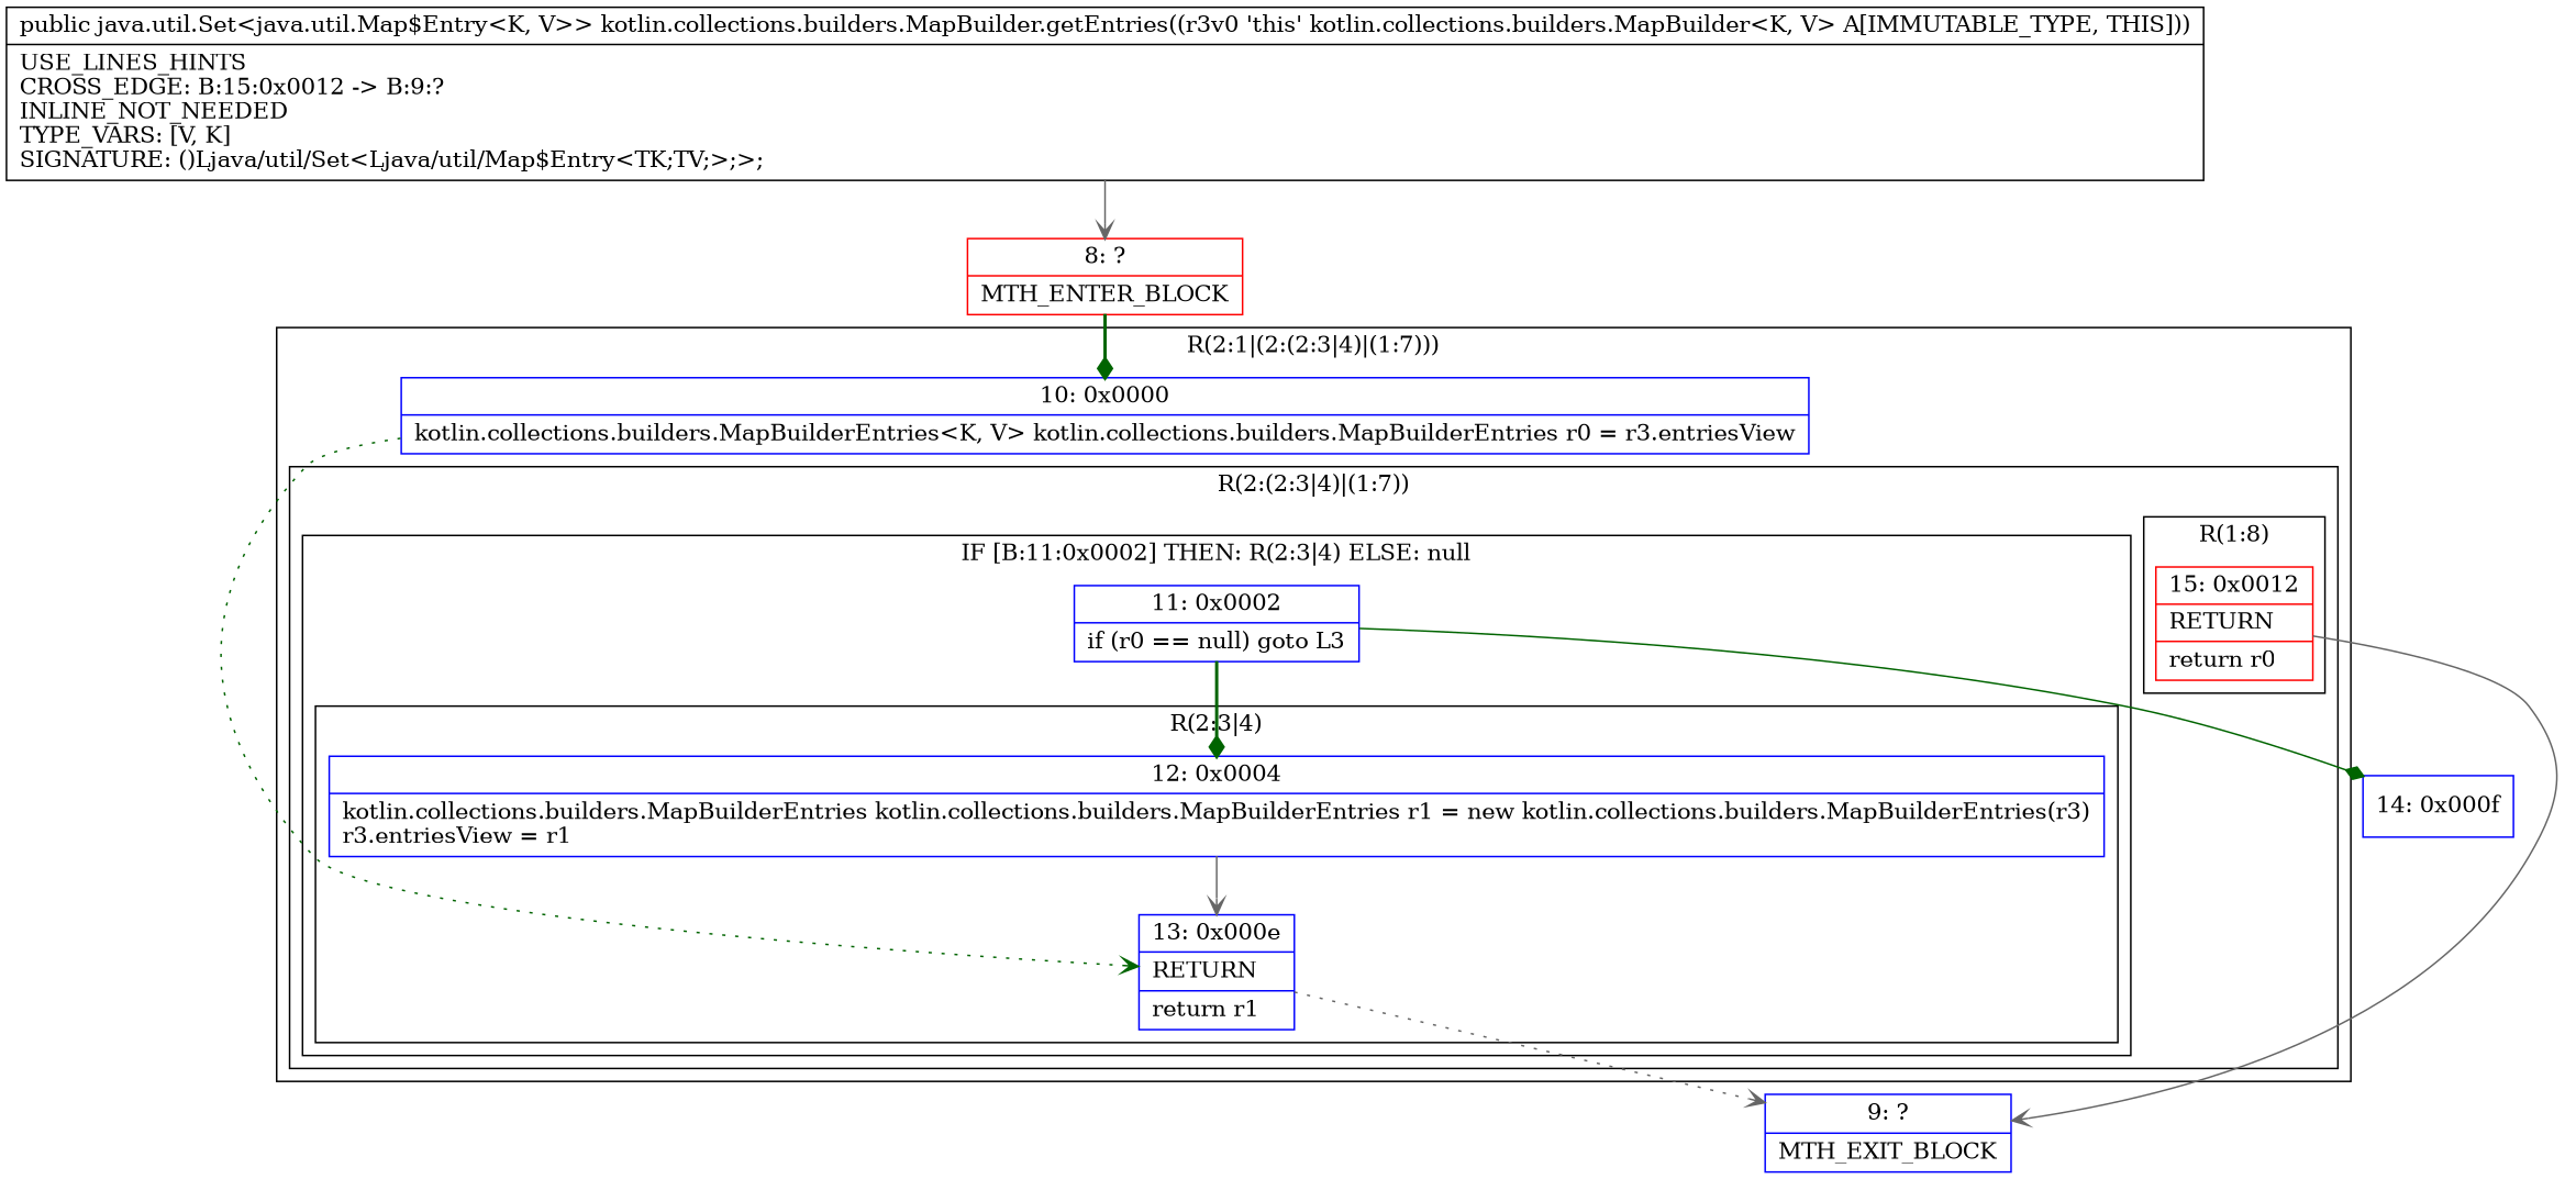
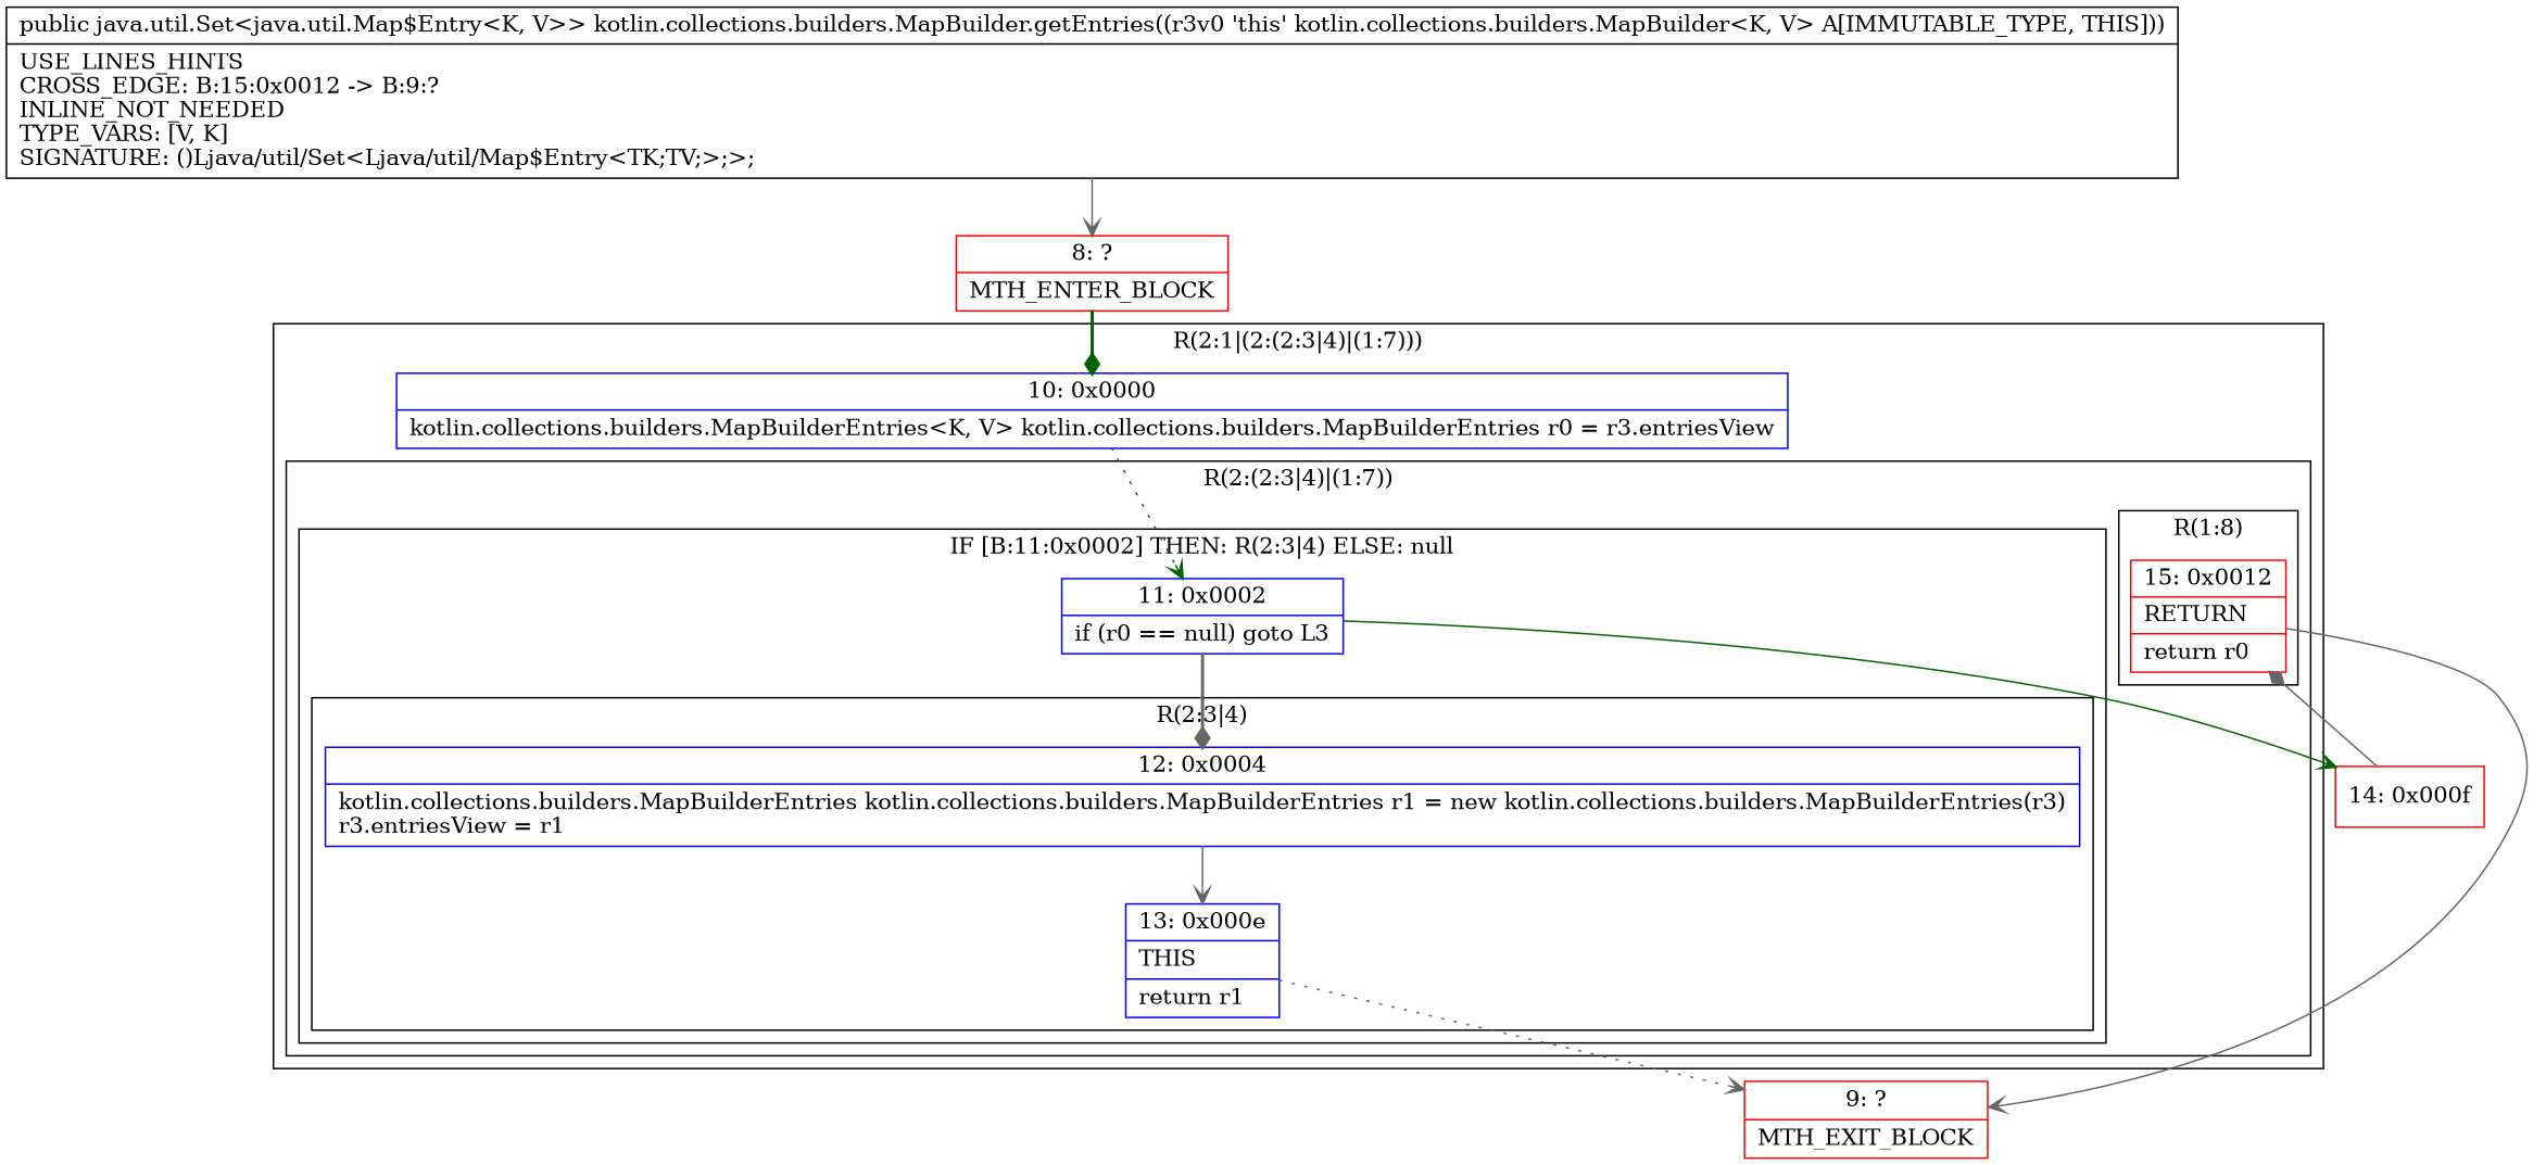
  digraph {
    node [color=blue shape=record]
    edge [arrowhead=vee color=gray40 style=solid]
    n1 [label="{12\:\ 0x0004|kotlin.collections.builders.MapBuilderEntries kotlin.collections.builders.MapBuilderEntries r1 = new kotlin.collections.builders.MapBuilderEntries(r3)\lr3.entriesView = r1\l}"]
-   n2 [label="{13\:\ 0x000e|RETURN\l|return r1\l}"]
+   n2 [label="{13\:\ 0x000e|THIS\l|return r1\l}"]
    n3 [label="{11\:\ 0x0002|if (r0 == null) goto L3\l}"]
    n4 [color=red label="{15\:\ 0x0012|RETURN\l|return r0\l}"]
    n5 [label="{10\:\ 0x0000|kotlin.collections.builders.MapBuilderEntries\<K, V\> kotlin.collections.builders.MapBuilderEntries r0 = r3.entriesView\l}"]
-   n6 [label="{9\:\ ?|MTH_EXIT_BLOCK\l}"]
-   n7 [label="{14\:\ 0x000f}"]
+   n6 [color=red label="{9\:\ ?|MTH_EXIT_BLOCK\l}"]
+   n7 [color=red label="{14\:\ 0x000f}"]
    n8 [color=red label="{8\:\ ?|MTH_ENTER_BLOCK\l}"]
    n9 [label="{public java.util.Set\<java.util.Map$Entry\<K, V\>\> kotlin.collections.builders.MapBuilder.getEntries((r3v0 'this' kotlin.collections.builders.MapBuilder\<K, V\> A[IMMUTABLE_TYPE, THIS]))  | USE_LINES_HINTS\lCROSS_EDGE: B:15:0x0012 \-\> B:9:?\lINLINE_NOT_NEEDED\lTYPE_VARS: [V, K]\lSIGNATURE: ()Ljava\/util\/Set\<Ljava\/util\/Map$Entry\<TK;TV;\>;\>;\l}" color=""]
    subgraph cluster_1 {
      label="R(2:1|(2:(2:3|4)|(1:7)))"
      n5
      subgraph cluster_2 {
        label="R(2:(2:3|4)|(1:7))"
        subgraph cluster_3 {
          label="IF [B:11:0x0002] THEN: R(2:3|4) ELSE: null"
          n3
          subgraph cluster_4 {
            label="R(2:3|4)"
            n1
            n2
          }
        }
        subgraph cluster_5 {
          label="R(1:8)"
          n4
        }
      }
    }
    n1 -> n2
    n2 -> n6 [style=dotted]
-   n3 -> n1 [arrowhead=diamond color=darkgreen style=bold]
-   n3 -> n7 [arrowhead=diamond color=darkgreen]
+   n3 -> n1 [arrowhead=diamond style=bold]
+   n3 -> n7 [color=darkgreen]
    n4 -> n6
-   n5 -> n2 [color=darkgreen style=dotted]
+   n5 -> n3 [color=darkgreen style=dotted]
+   n7 -> n4 [arrowhead=diamond]
    n8 -> n5 [arrowhead=diamond color=darkgreen style=bold]
    n9 -> n8
  }
